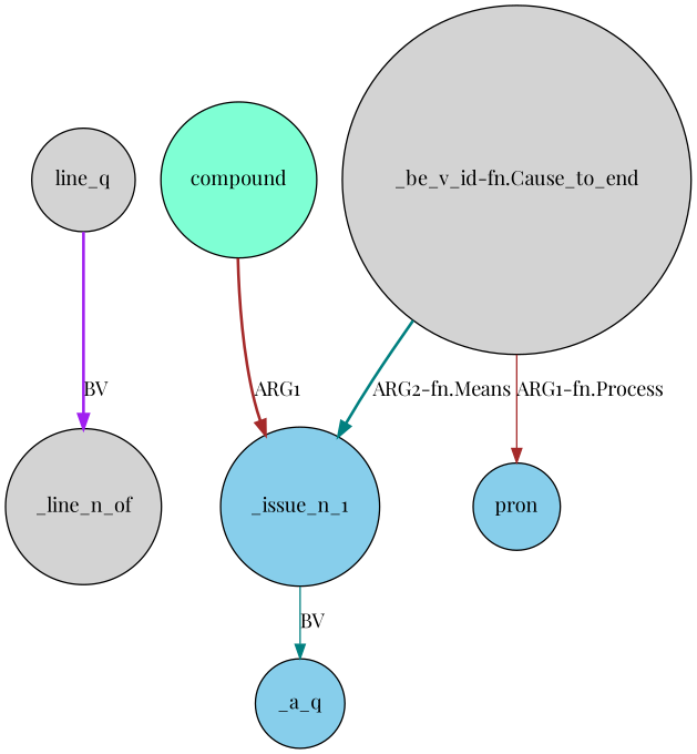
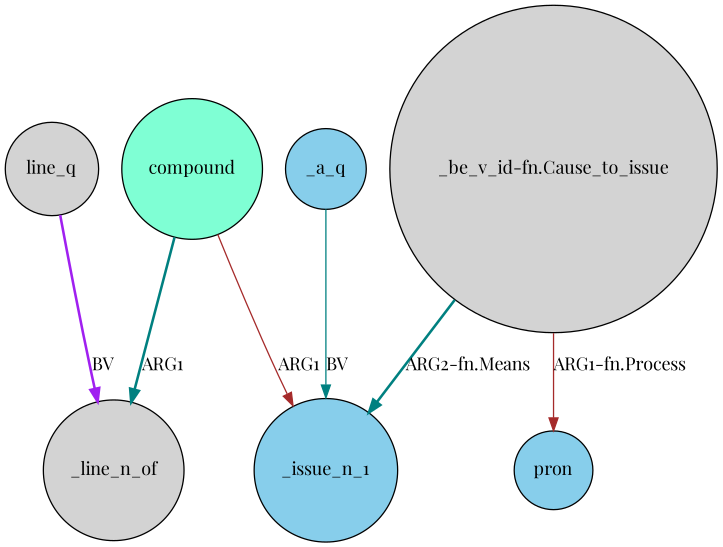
  digraph {
    fontname="Playfair Display"
    node [fillcolor=lightgrey fontname="Playfair Display" shape=circle style=filled]
    edge [color=teal fontname="Playfair Display" style=bold]
    n1 [label=line_q]
    _line_n_of
    compound [fillcolor=aquamarine]
    _issue_n_1 [fillcolor=skyblue]
-   "_be_v_id-fn.Cause_to_end"
+   "_be_v_id-fn.Cause_to_end" [label="_be_v_id-fn.Cause_to_issue"]
    pron [fillcolor=skyblue]
    _a_q [fillcolor=skyblue]
    n1 -> _line_n_of [color=purple label=BV]
-   compound -> _issue_n_1 [color=brown label=ARG1]
+   compound -> _line_n_of [label=ARG1]
+   compound -> _issue_n_1 [color=brown label=ARG1 style=solid]
    "_be_v_id-fn.Cause_to_end" -> _issue_n_1 [label="ARG2-fn.Means"]
    "_be_v_id-fn.Cause_to_end" -> pron [color=brown label="ARG1-fn.Process" style=solid]
-   _issue_n_1 -> _a_q [label=BV style=solid]
+   _a_q -> _issue_n_1 [label=BV style=solid]
  }
